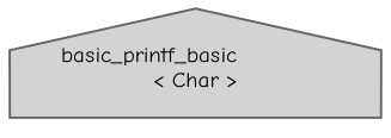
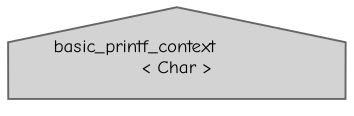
  digraph {
    rankdir=LR
    fontname="Comic Neue"
-   n1 [color=grey40 fillcolor=lightgrey fontname="Comic Neue" fontsize=10 height=0.2 label="basic_printf_basic\l\< Char \>" shape=house style=filled width=0.4]
+   n1 [color=grey40 fillcolor=lightgrey fontname="Comic Neue" fontsize=10 height=0.2 label="basic_printf_context\l\< Char \>" shape=house style=filled width=0.4]
  }
